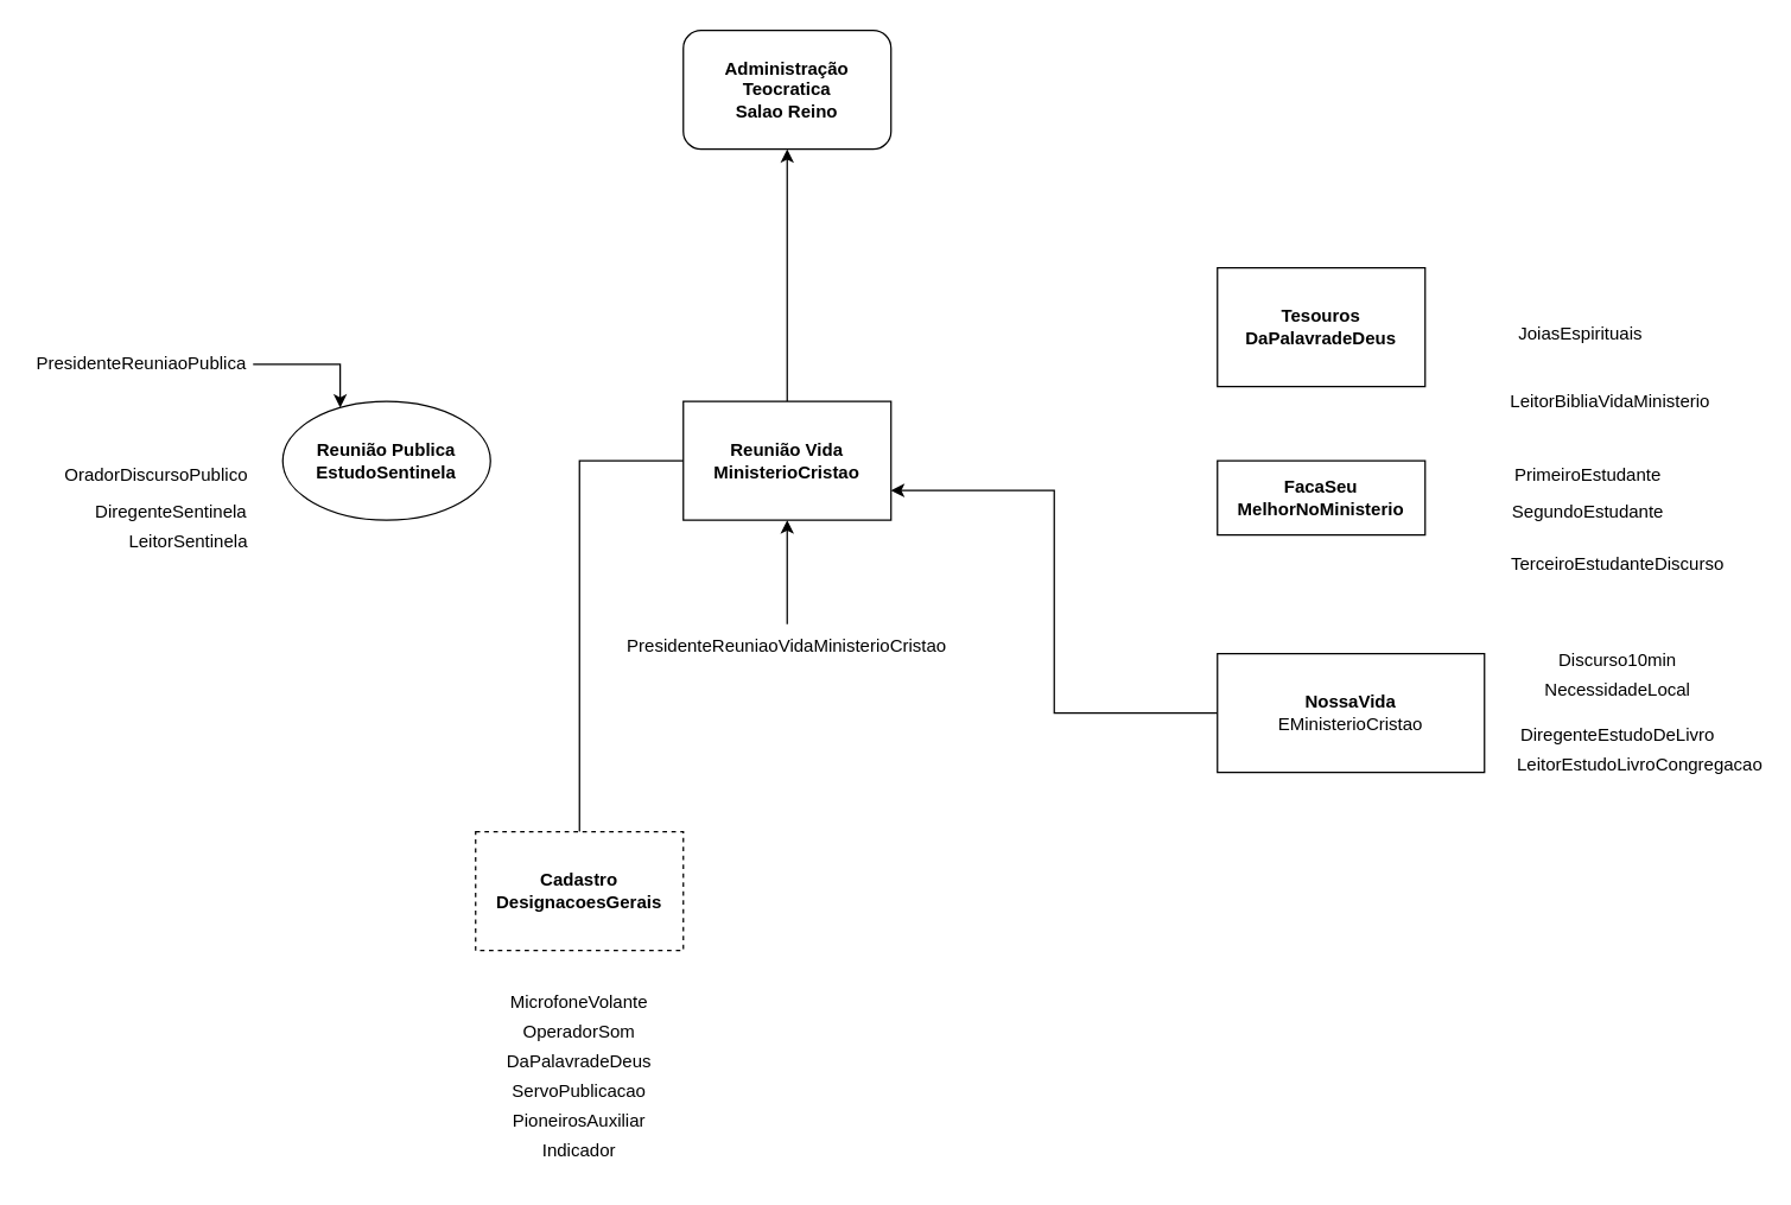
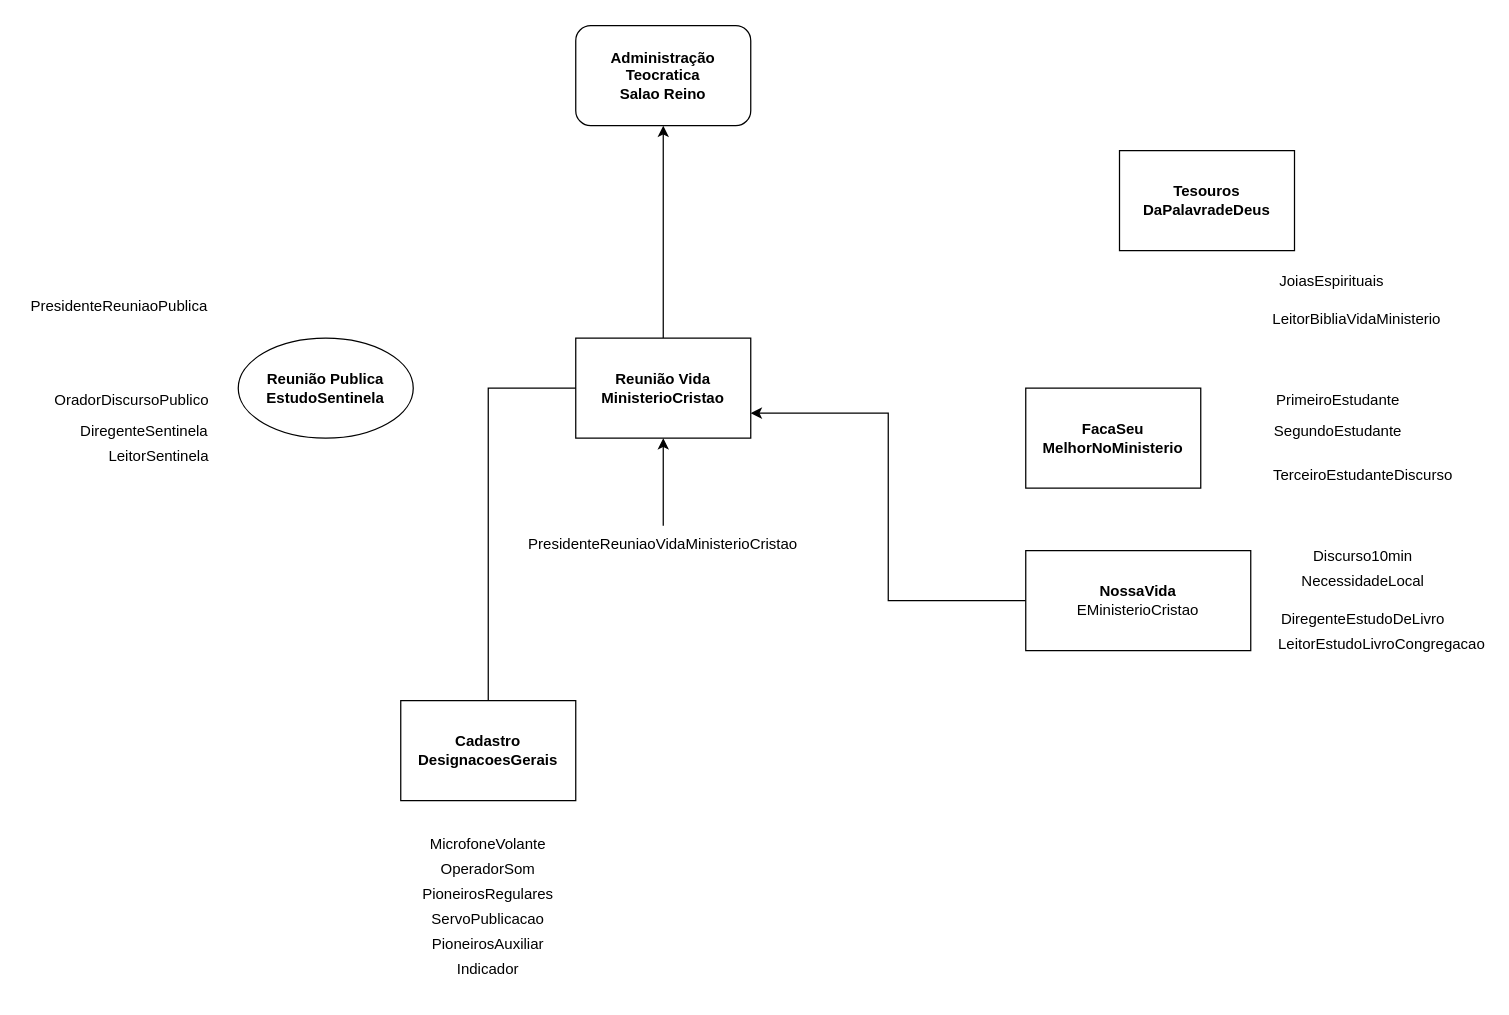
  <mxCell id="0" />
  <mxCell id="1" parent="0" />
  <mxCell id="2" value="&lt;b&gt;Administração&lt;br&gt;Teocratica&lt;br&gt;Salao Reino&lt;/b&gt;" style="whiteSpace=wrap;html=1;rounded=1;" vertex="1" parent="1"><mxGeometry x="460" y="20" width="140" height="80" as="geometry" /></mxCell>
  <mxCell id="3" value="&lt;b&gt;Reunião Publica EstudoSentinela&lt;/b&gt;" style="ellipse;whiteSpace=wrap;html=1;" vertex="1" parent="1"><mxGeometry x="190" y="270" width="140" height="80" as="geometry" /></mxCell>
  <mxCell id="4" style="edgeStyle=orthogonalEdgeStyle;rounded=0;orthogonalLoop=1;jettySize=auto;html=1;entryX=0.5;entryY=1;entryDx=0;entryDy=0;" edge="1" parent="1" source="5" target="2"><mxGeometry relative="1" as="geometry" /></mxCell>
  <mxCell id="5" value="&lt;b&gt;Reunião Vida&lt;br&gt;MinisterioCristao&lt;/b&gt;" style="rounded=0;whiteSpace=wrap;html=1;" vertex="1" parent="1"><mxGeometry x="460" y="270" width="140" height="80" as="geometry" /></mxCell>
  <mxCell id="6" value="LeitorSentinela&amp;nbsp;&amp;nbsp;" style="text;html=1;strokeColor=none;fillColor=none;align=center;verticalAlign=middle;whiteSpace=wrap;rounded=0;" vertex="1" parent="1"><mxGeometry x="80" y="350" width="100" height="30" as="geometry" /></mxCell>
  <mxCell id="7" value="LeitorEstudoLivroCongregacao" style="text;html=1;strokeColor=none;fillColor=none;align=center;verticalAlign=middle;whiteSpace=wrap;rounded=0;" vertex="1" parent="1"><mxGeometry x="1025" y="500" width="160" height="30" as="geometry" /></mxCell>
  <mxCell id="8" value="JoiasEspirituais" style="text;html=1;strokeColor=none;fillColor=none;align=center;verticalAlign=middle;whiteSpace=wrap;rounded=0;" vertex="1" parent="1"><mxGeometry x="1020" y="210" width="90" height="30" as="geometry" /></mxCell>
- <mxCell id="9" value="LeitorBibliaVidaMinisterio" style="text;html=1;strokeColor=none;fillColor=none;align=center;verticalAlign=middle;whiteSpace=wrap;rounded=0;" vertex="1" parent="1"><mxGeometry x="1020" y="255" width="130" height="30" as="geometry" /></mxCell>
+ <mxCell id="9" value="LeitorBibliaVidaMinisterio" style="text;html=1;strokeColor=none;fillColor=none;align=center;verticalAlign=middle;whiteSpace=wrap;rounded=0;" vertex="1" parent="1"><mxGeometry x="1020" y="240" width="130" height="30" as="geometry" /></mxCell>
  <mxCell id="10" value="DiregenteSentinela" style="text;html=1;strokeColor=none;fillColor=none;align=center;verticalAlign=middle;whiteSpace=wrap;rounded=0;" vertex="1" parent="1"><mxGeometry x="50" y="330" width="130" height="30" as="geometry" /></mxCell>
  <mxCell id="11" value="OradorDiscursoPublico" style="text;html=1;strokeColor=none;fillColor=none;align=center;verticalAlign=middle;whiteSpace=wrap;rounded=0;" vertex="1" parent="1"><mxGeometry x="40" y="305" width="130" height="30" as="geometry" /></mxCell>
- <mxCell id="12" style="edgeStyle=orthogonalEdgeStyle;rounded=0;orthogonalLoop=1;jettySize=auto;html=1;entryX=0.25;entryY=0;entryDx=0;entryDy=0;" edge="1" parent="1" source="13" target="3"><mxGeometry relative="1" as="geometry" /></mxCell>
  <mxCell id="13" value="PresidenteReuniaoPublica" style="text;html=1;strokeColor=none;fillColor=none;align=center;verticalAlign=middle;whiteSpace=wrap;rounded=0;" vertex="1" parent="1"><mxGeometry x="20" y="230" width="150" height="30" as="geometry" /></mxCell>
  <mxCell id="14" style="edgeStyle=orthogonalEdgeStyle;rounded=0;orthogonalLoop=1;jettySize=auto;html=1;entryX=0.5;entryY=1;entryDx=0;entryDy=0;" edge="1" parent="1" source="15" target="5"><mxGeometry relative="1" as="geometry" /></mxCell>
  <mxCell id="15" value="PresidenteReuniaoVidaMinisterioCristao" style="text;html=1;strokeColor=none;fillColor=none;align=center;verticalAlign=middle;whiteSpace=wrap;rounded=0;" vertex="1" parent="1"><mxGeometry x="425" y="420" width="210" height="30" as="geometry" /></mxCell>
  <mxCell id="16" value="PrimeiroEstudante" style="text;html=1;strokeColor=none;fillColor=none;align=center;verticalAlign=middle;whiteSpace=wrap;rounded=0;" vertex="1" parent="1"><mxGeometry x="1005" y="305" width="130" height="30" as="geometry" /></mxCell>
  <mxCell id="17" value="SegundoEstudante" style="text;html=1;strokeColor=none;fillColor=none;align=center;verticalAlign=middle;whiteSpace=wrap;rounded=0;" vertex="1" parent="1"><mxGeometry x="1005" y="330" width="130" height="30" as="geometry" /></mxCell>
  <mxCell id="18" value="TerceiroEstudanteDiscurso" style="text;html=1;strokeColor=none;fillColor=none;align=center;verticalAlign=middle;whiteSpace=wrap;rounded=0;" vertex="1" parent="1"><mxGeometry x="1015" y="365" width="150" height="30" as="geometry" /></mxCell>
  <mxCell id="19" value="DiregenteEstudoDeLivro" style="text;html=1;strokeColor=none;fillColor=none;align=center;verticalAlign=middle;whiteSpace=wrap;rounded=0;" vertex="1" parent="1"><mxGeometry x="1025" y="480" width="130" height="30" as="geometry" /></mxCell>
- <mxCell id="20" value="&lt;b&gt;Tesouros DaPalavradeDeus&lt;/b&gt;" style="rounded=0;whiteSpace=wrap;html=1;" vertex="1" parent="1"><mxGeometry x="820" y="180" width="140" height="80" as="geometry" /></mxCell>
- <mxCell id="21" value="&lt;b&gt;FacaSeu&lt;br&gt;MelhorNoMinisterio&lt;/b&gt;" style="rounded=0;whiteSpace=wrap;html=1;" vertex="1" parent="1"><mxGeometry x="820" y="310" width="140" height="50" as="geometry" /></mxCell>
+ <mxCell id="20" value="&lt;b&gt;Tesouros DaPalavradeDeus&lt;/b&gt;" style="rounded=0;whiteSpace=wrap;html=1;" vertex="1" parent="1"><mxGeometry x="895" y="120" width="140" height="80" as="geometry" /></mxCell>
+ <mxCell id="21" value="&lt;b&gt;FacaSeu&lt;br&gt;MelhorNoMinisterio&lt;/b&gt;" style="rounded=0;whiteSpace=wrap;html=1;" vertex="1" parent="1"><mxGeometry x="820" y="310" width="140" height="80" as="geometry" /></mxCell>
  <mxCell id="22" style="edgeStyle=orthogonalEdgeStyle;rounded=0;orthogonalLoop=1;jettySize=auto;html=1;entryX=1;entryY=0.75;entryDx=0;entryDy=0;" edge="1" parent="1" source="23" target="5"><mxGeometry relative="1" as="geometry" /></mxCell>
  <mxCell id="23" value="&lt;b&gt;NossaVida&lt;br&gt;&lt;/b&gt;EMinisterioCristao" style="rounded=0;whiteSpace=wrap;html=1;" vertex="1" parent="1"><mxGeometry x="820" y="440" width="180" height="80" as="geometry" /></mxCell>
  <mxCell id="24" value="Discurso10min" style="text;html=1;strokeColor=none;fillColor=none;align=center;verticalAlign=middle;whiteSpace=wrap;rounded=0;" vertex="1" parent="1"><mxGeometry x="1025" y="430" width="130" height="30" as="geometry" /></mxCell>
  <mxCell id="25" value="NecessidadeLocal" style="text;html=1;strokeColor=none;fillColor=none;align=center;verticalAlign=middle;whiteSpace=wrap;rounded=0;" vertex="1" parent="1"><mxGeometry x="1025" y="450" width="130" height="30" as="geometry" /></mxCell>
  <mxCell id="26" value="MicrofoneVolante" style="text;html=1;strokeColor=none;fillColor=none;align=center;verticalAlign=middle;whiteSpace=wrap;rounded=0;" vertex="1" parent="1"><mxGeometry x="340" y="660" width="100" height="30" as="geometry" /></mxCell>
  <mxCell id="27" value="OperadorSom" style="text;html=1;strokeColor=none;fillColor=none;align=center;verticalAlign=middle;whiteSpace=wrap;rounded=0;" vertex="1" parent="1"><mxGeometry x="340" y="680" width="100" height="30" as="geometry" /></mxCell>
- <mxCell id="28" value="DaPalavradeDeus" style="text;html=1;strokeColor=none;fillColor=none;align=center;verticalAlign=middle;whiteSpace=wrap;rounded=0;" vertex="1" parent="1"><mxGeometry x="360" y="700" width="60" height="30" as="geometry" /></mxCell>
+ <mxCell id="28" value="PioneirosRegulares" style="text;html=1;strokeColor=none;fillColor=none;align=center;verticalAlign=middle;whiteSpace=wrap;rounded=0;" vertex="1" parent="1"><mxGeometry x="360" y="700" width="60" height="30" as="geometry" /></mxCell>
  <mxCell id="29" value="ServoPublicacao" style="text;html=1;strokeColor=none;fillColor=none;align=center;verticalAlign=middle;whiteSpace=wrap;rounded=0;" vertex="1" parent="1"><mxGeometry x="325" y="720" width="130" height="30" as="geometry" /></mxCell>
  <mxCell id="30" value="PioneirosAuxiliar" style="text;html=1;strokeColor=none;fillColor=none;align=center;verticalAlign=middle;whiteSpace=wrap;rounded=0;" vertex="1" parent="1"><mxGeometry x="360" y="740" width="60" height="30" as="geometry" /></mxCell>
  <mxCell id="31" style="edgeStyle=orthogonalEdgeStyle;rounded=0;orthogonalLoop=1;jettySize=auto;html=1;entryX=0;entryY=0.5;entryDx=0;entryDy=0;endArrow=none;" edge="1" parent="1" source="32" target="5"><mxGeometry relative="1" as="geometry" /></mxCell>
- <mxCell id="32" value="&lt;b&gt;Cadastro&lt;br&gt;DesignacoesGerais&lt;/b&gt;" style="rounded=0;whiteSpace=wrap;html=1;dashed=1;" vertex="1" parent="1"><mxGeometry x="320" y="560" width="140" height="80" as="geometry" /></mxCell>
+ <mxCell id="32" value="&lt;b&gt;Cadastro&lt;br&gt;DesignacoesGerais&lt;/b&gt;" style="rounded=0;whiteSpace=wrap;html=1;" vertex="1" parent="1"><mxGeometry x="320" y="560" width="140" height="80" as="geometry" /></mxCell>
  <mxCell id="33" value="Indicador" style="text;html=1;strokeColor=none;fillColor=none;align=center;verticalAlign=middle;whiteSpace=wrap;rounded=0;" vertex="1" parent="1"><mxGeometry x="360" y="760" width="60" height="30" as="geometry" /></mxCell>
